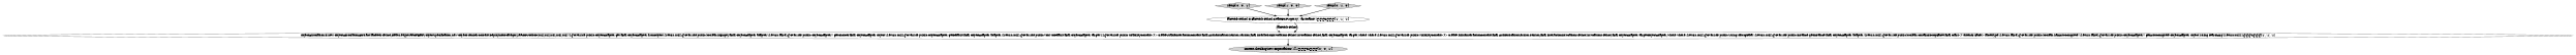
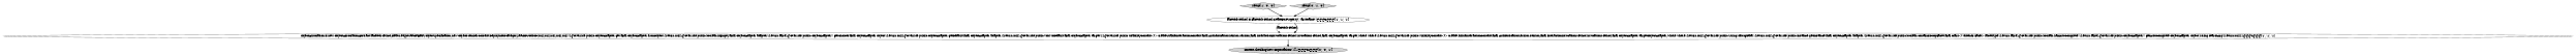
  digraph {
    node [fillcolor=lightgray shape=ellipse style=filled]
    edge [style=bold]
    n1 [label="context.checking(new Expectations(){})@@@42@@@['0', '0', '1']"]
-   n2 [label="setup['0', '0', '1']" shape=diamond]
    n3 [fillcolor=white label="facetedMethod = FacetedMethod.createForProperty(,\"firstName\")@@@3@@@['1', '1', '1']"]
    n4 [fillcolor=white label="objectAssociation = new ObjectAssociationAbstract(facetedMethod,FeatureType.PROPERTY,objectSpecification,new ObjectMemberContext(DeploymentCategory.PRODUCTION,null,null,null,null,null)){@Override public ObjectAdapter get(final ObjectAdapter fromObject){return null}@Override public boolean isEmpty(final ObjectAdapter adapter){return false}@Override public ObjectAdapter(( getChoices(final ObjectAdapter object){return null}@Override public ObjectAdapter getDefault(final ObjectAdapter adapter){return null}@Override public void toDefault(final ObjectAdapter target){}@Override public UsabilityContext<?> createUsableInteractionContext(final AuthenticationSession session,final InteractionInvocationMethod invocationMethod,final ObjectAdapter target,Where where){return null}@Override public VisibilityContext<?> createVisibleInteractionContext(final AuthenticationSession session,final InteractionInvocationMethod invocationMethod,final ObjectAdapter targetObjectAdapter,Where where){return null}@Override public String debugData(){return null}@Override public Instance getInstance(final ObjectAdapter adapter){return null}@Override public boolean containsDoOpFacet(final Class<? extends Facet> facetType){return false}@Override public boolean hasAutoComplete(){return false}@Override public ObjectAdapter(( getAutoComplete(ObjectAdapter object,String searchArg){return null}}@@@4@@@['1', '1', '1']"]
    n5 [label="setup['1', '0', '0']" shape=diamond]
    n6 [label="setup['0', '1', '0']" shape=diamond]
-   n2 -> n3
    n3 -> n4 [label=facetedMethod style=solid]
    n3 -> n4
    n4 -> n1
    n5 -> n3
    n6 -> n3
  }
